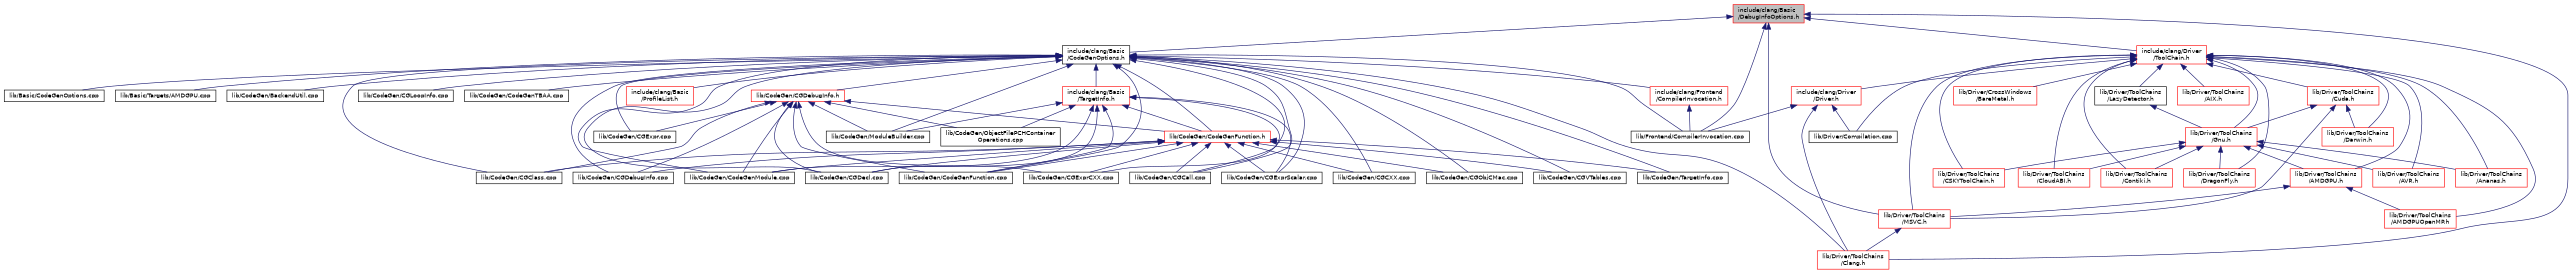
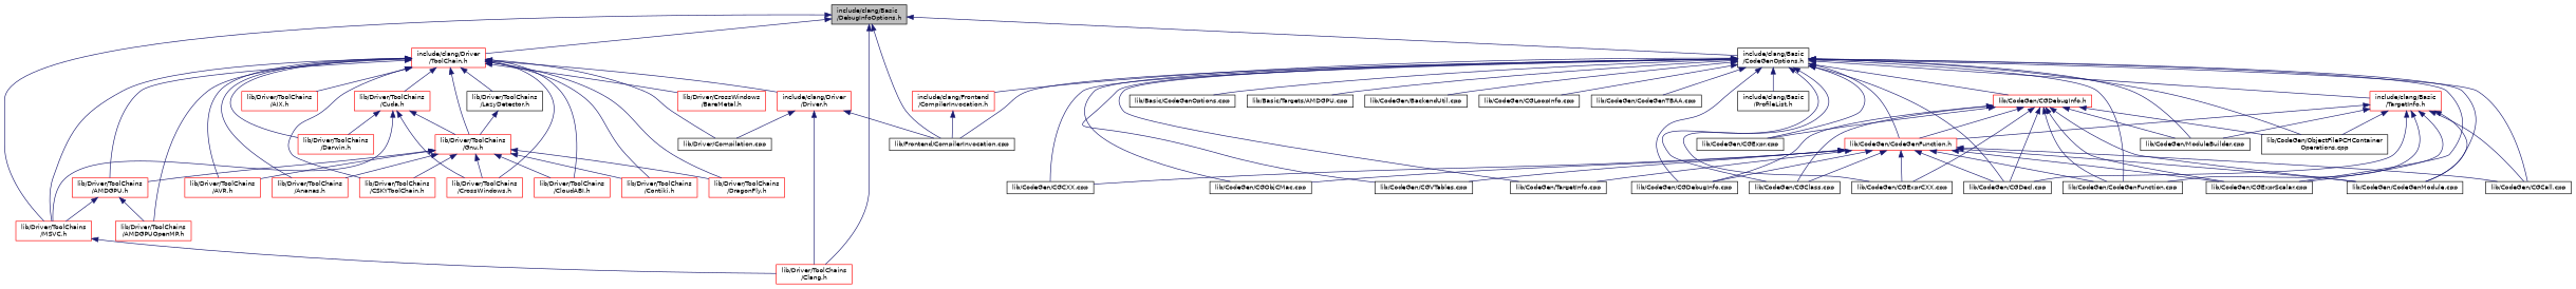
  digraph {
    node [color=black fontname=Helvetica fontsize=10 shape=record]
    edge [color=midnightblue dir=back fontname=Helvetica fontsize=10 labelfontname=Helvetica labelfontsize=10 style=solid]
-   n1 [color=red fillcolor=grey75 fontcolor=black height=0.2 label="include/clang/Basic\l/DebugInfoOptions.h" style=filled width=0.4]
+   n1 [fillcolor=grey75 fontcolor=black height=0.2 label="include/clang/Basic\l/DebugInfoOptions.h" style=filled width=0.4]
    n2 [height=0.2 label="include/clang/Basic\l/CodeGenOptions.h" width=0.4]
    n3 [height=0.2 label="lib/Frontend/CompilerInvocation.cpp" width=0.4]
    n4 [color=red height=0.2 label="include/clang/Driver\l/ToolChain.h" width=0.4]
    n5 [color=red height=0.2 label="lib/Driver/ToolChains\l/Clang.h" width=0.4]
    n6 [color=red height=0.2 label="lib/Driver/ToolChains\l/MSVC.h" width=0.4]
-   n7 [color=red height=0.2 label="include/clang/Basic\l/ProfileList.h" width=0.4]
+   n7 [height=0.2 label="include/clang/Basic\l/ProfileList.h" width=0.4]
    n8 [color=red height=0.2 label="include/clang/Basic\l/TargetInfo.h" width=0.4]
    n9 [color=red height=0.2 label="lib/CodeGen/CodeGenFunction.h" width=0.4]
    n10 [height=0.2 label="lib/CodeGen/CGCall.cpp" width=0.4]
    n11 [height=0.2 label="lib/CodeGen/CGClass.cpp" width=0.4]
    n12 [height=0.2 label="lib/CodeGen/CGCXX.cpp" width=0.4]
    n13 [height=0.2 label="lib/CodeGen/CGDebugInfo.cpp" width=0.4]
    n14 [height=0.2 label="lib/CodeGen/CGDecl.cpp" width=0.4]
    n15 [height=0.2 label="lib/CodeGen/CGExpr.cpp" width=0.4]
    n16 [height=0.2 label="lib/CodeGen/CGExprCXX.cpp" width=0.4]
    n17 [height=0.2 label="lib/CodeGen/CGExprScalar.cpp" width=0.4]
    n18 [height=0.2 label="lib/CodeGen/CGObjCMac.cpp" width=0.4]
    n19 [height=0.2 label="lib/CodeGen/CGVTables.cpp" width=0.4]
    n20 [height=0.2 label="lib/CodeGen/CodeGenFunction.cpp" width=0.4]
    n21 [height=0.2 label="lib/CodeGen/CodeGenModule.cpp" width=0.4]
    n22 [height=0.2 label="lib/CodeGen/TargetInfo.cpp" width=0.4]
    n23 [height=0.2 label="lib/CodeGen/ModuleBuilder.cpp" width=0.4]
    n24 [height=0.2 label="lib/CodeGen/ObjectFilePCHContainer\lOperations.cpp" width=0.4]
    n25 [color=red height=0.2 label="include/clang/Frontend\l/CompilerInvocation.h" width=0.4]
    n26 [height=0.2 label="lib/Basic/CodeGenOptions.cpp" width=0.4]
    n27 [height=0.2 label="lib/Basic/Targets/AMDGPU.cpp" width=0.4]
    n28 [height=0.2 label="lib/CodeGen/BackendUtil.cpp" width=0.4]
    n29 [color=red height=0.2 label="lib/CodeGen/CGDebugInfo.h" width=0.4]
    n30 [height=0.2 label="lib/CodeGen/CGLoopInfo.cpp" width=0.4]
    n31 [height=0.2 label="lib/CodeGen/CodeGenTBAA.cpp" width=0.4]
    n32 [color=red height=0.2 label="include/clang/Driver\l/Driver.h" width=0.4]
    n33 [height=0.2 label="lib/Driver/Compilation.cpp" width=0.4]
    n34 [color=red height=0.2 label="lib/Driver/ToolChains\l/AIX.h" width=0.4]
    n35 [color=red height=0.2 label="lib/Driver/ToolChains\l/Cuda.h" width=0.4]
    n36 [color=red height=0.2 label="lib/Driver/ToolChains\l/Gnu.h" width=0.4]
    n37 [color=red height=0.2 label="lib/Driver/ToolChains\l/AMDGPU.h" width=0.4]
    n38 [color=red height=0.2 label="lib/Driver/ToolChains\l/AMDGPUOpenMP.h" width=0.4]
    n39 [color=red height=0.2 label="lib/Driver/ToolChains\l/AVR.h" width=0.4]
    n40 [color=red height=0.2 label="lib/Driver/ToolChains\l/Ananas.h" width=0.4]
    n41 [color=red height=0.2 label="lib/Driver/ToolChains\l/CSKYToolChain.h" width=0.4]
    n42 [color=red height=0.2 label="lib/Driver/ToolChains\l/CloudABI.h" width=0.4]
    n43 [color=red height=0.2 label="lib/Driver/ToolChains\l/Contiki.h" width=0.4]
+   n44 [color=red height=0.2 label="lib/Driver/ToolChains\l/CrossWindows.h" width=0.4]
    n45 [color=red height=0.2 label="lib/Driver/ToolChains\l/DragonFly.h" width=0.4]
    n46 [color=red height=0.2 label="lib/Driver/ToolChains\l/Darwin.h" width=0.4]
    n47 [height=0.2 label="lib/Driver/ToolChains\l/LazyDetector.h" width=0.4]
    n48 [color=red height=0.2 label="lib/Driver/CrossWindows\l/BareMetal.h" width=0.4]
    n1 -> n2
    n1 -> n3
    n1 -> n4
    n1 -> n5
    n1 -> n6
    n2 -> n3
    n2 -> n7
    n2 -> n8
    n2 -> n9
    n2 -> n10
    n2 -> n11
    n2 -> n12
    n2 -> n13
    n2 -> n14
    n2 -> n15
    n2 -> n16
    n2 -> n17
    n2 -> n18
    n2 -> n19
    n2 -> n20
    n2 -> n21
    n2 -> n22
    n2 -> n23
-   n2 -> n5
+   n2 -> n24
    n2 -> n25
    n2 -> n26
    n2 -> n27
    n2 -> n28
    n2 -> n29
    n2 -> n30
    n2 -> n31
    n4 -> n6
    n4 -> n32
    n4 -> n33
    n4 -> n34
    n4 -> n35
    n4 -> n36
    n4 -> n37
    n4 -> n38
    n4 -> n39
    n4 -> n40
    n4 -> n41
    n4 -> n42
    n4 -> n43
+   n4 -> n44
    n4 -> n45
    n4 -> n46
    n4 -> n47
    n4 -> n48
    n6 -> n5
    n8 -> n9
    n8 -> n10
    n8 -> n14
    n8 -> n17
    n8 -> n20
    n8 -> n21
    n8 -> n23
    n8 -> n24
    n9 -> n10
    n9 -> n11
    n9 -> n12
    n9 -> n13
    n9 -> n14
    n9 -> n16
    n9 -> n17
    n9 -> n18
    n9 -> n19
    n9 -> n20
    n9 -> n21
    n9 -> n22
    n25 -> n3
    n29 -> n9
    n29 -> n11
    n29 -> n13
    n29 -> n14
    n29 -> n15
    n29 -> n16
+   n29 -> n17
    n29 -> n20
    n29 -> n21
    n29 -> n23
    n29 -> n24
    n32 -> n3
    n32 -> n5
    n32 -> n33
    n35 -> n6
    n35 -> n36
+   n35 -> n44
    n35 -> n46
    n36 -> n37
    n36 -> n39
    n36 -> n40
    n36 -> n41
    n36 -> n42
    n36 -> n43
+   n36 -> n44
    n36 -> n45
    n37 -> n6
    n37 -> n38
    n47 -> n36
  }
